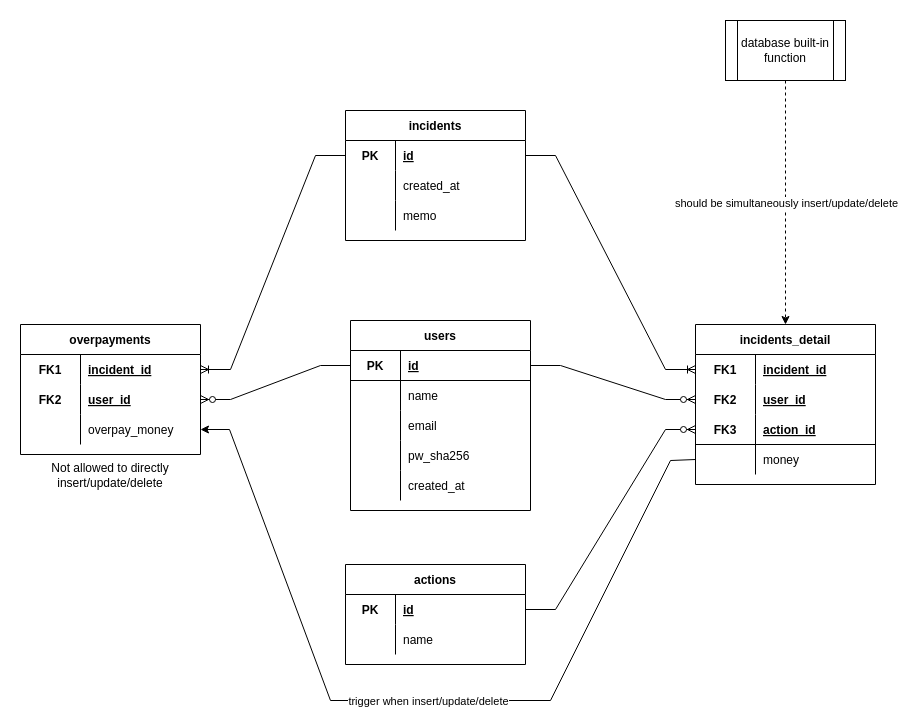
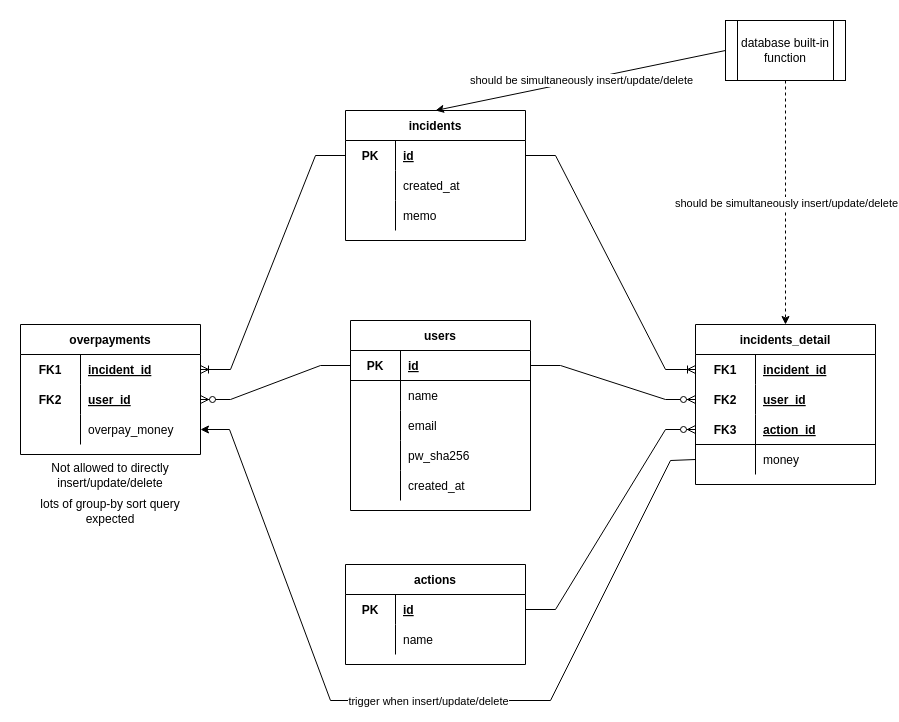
  <mxCell id="0" />
  <mxCell id="1" parent="0" />
  <mxCell id="2" value="users" style="shape=table;startSize=30;container=1;collapsible=1;childLayout=tableLayout;fixedRows=1;rowLines=0;fontStyle=1;align=center;resizeLast=1;" vertex="1" parent="1"><mxGeometry x="350" y="320" width="180" height="190" as="geometry" /></mxCell>
  <mxCell id="3" value="" style="shape=tableRow;horizontal=0;startSize=0;swimlaneHead=0;swimlaneBody=0;fillColor=none;collapsible=0;dropTarget=0;points=[[0,0.5],[1,0.5]];portConstraint=eastwest;top=0;left=0;right=0;bottom=1;" vertex="1" parent="2"><mxGeometry y="30" width="180" height="30" as="geometry" /></mxCell>
  <mxCell id="4" value="PK" style="shape=partialRectangle;connectable=0;fillColor=none;top=0;left=0;bottom=0;right=0;fontStyle=1;overflow=hidden;" vertex="1" parent="3"><mxGeometry width="50" height="30" as="geometry"><mxRectangle width="50" height="30" as="alternateBounds" /></mxGeometry></mxCell>
  <mxCell id="5" value="id" style="shape=partialRectangle;connectable=0;fillColor=none;top=0;left=0;bottom=0;right=0;align=left;spacingLeft=6;fontStyle=5;overflow=hidden;" vertex="1" parent="3"><mxGeometry x="50" width="130" height="30" as="geometry"><mxRectangle width="130" height="30" as="alternateBounds" /></mxGeometry></mxCell>
  <mxCell id="6" value="" style="shape=tableRow;horizontal=0;startSize=0;swimlaneHead=0;swimlaneBody=0;fillColor=none;collapsible=0;dropTarget=0;points=[[0,0.5],[1,0.5]];portConstraint=eastwest;top=0;left=0;right=0;bottom=0;" vertex="1" parent="2"><mxGeometry y="60" width="180" height="30" as="geometry" /></mxCell>
  <mxCell id="7" value="" style="shape=partialRectangle;connectable=0;fillColor=none;top=0;left=0;bottom=0;right=0;editable=1;overflow=hidden;" vertex="1" parent="6"><mxGeometry width="50" height="30" as="geometry"><mxRectangle width="50" height="30" as="alternateBounds" /></mxGeometry></mxCell>
  <mxCell id="8" value="name" style="shape=partialRectangle;connectable=0;fillColor=none;top=0;left=0;bottom=0;right=0;align=left;spacingLeft=6;overflow=hidden;" vertex="1" parent="6"><mxGeometry x="50" width="130" height="30" as="geometry"><mxRectangle width="130" height="30" as="alternateBounds" /></mxGeometry></mxCell>
  <mxCell id="9" value="" style="shape=tableRow;horizontal=0;startSize=0;swimlaneHead=0;swimlaneBody=0;fillColor=none;collapsible=0;dropTarget=0;points=[[0,0.5],[1,0.5]];portConstraint=eastwest;top=0;left=0;right=0;bottom=0;" vertex="1" parent="2"><mxGeometry y="90" width="180" height="30" as="geometry" /></mxCell>
  <mxCell id="10" value="" style="shape=partialRectangle;connectable=0;fillColor=none;top=0;left=0;bottom=0;right=0;editable=1;overflow=hidden;" vertex="1" parent="9"><mxGeometry width="50" height="30" as="geometry"><mxRectangle width="50" height="30" as="alternateBounds" /></mxGeometry></mxCell>
  <mxCell id="11" value="email" style="shape=partialRectangle;connectable=0;fillColor=none;top=0;left=0;bottom=0;right=0;align=left;spacingLeft=6;overflow=hidden;" vertex="1" parent="9"><mxGeometry x="50" width="130" height="30" as="geometry"><mxRectangle width="130" height="30" as="alternateBounds" /></mxGeometry></mxCell>
  <mxCell id="12" value="" style="shape=tableRow;horizontal=0;startSize=0;swimlaneHead=0;swimlaneBody=0;fillColor=none;collapsible=0;dropTarget=0;points=[[0,0.5],[1,0.5]];portConstraint=eastwest;top=0;left=0;right=0;bottom=0;" vertex="1" parent="2"><mxGeometry y="120" width="180" height="30" as="geometry" /></mxCell>
  <mxCell id="13" value="" style="shape=partialRectangle;connectable=0;fillColor=none;top=0;left=0;bottom=0;right=0;editable=1;overflow=hidden;" vertex="1" parent="12"><mxGeometry width="50" height="30" as="geometry"><mxRectangle width="50" height="30" as="alternateBounds" /></mxGeometry></mxCell>
  <mxCell id="14" value="pw_sha256" style="shape=partialRectangle;connectable=0;fillColor=none;top=0;left=0;bottom=0;right=0;align=left;spacingLeft=6;overflow=hidden;" vertex="1" parent="12"><mxGeometry x="50" width="130" height="30" as="geometry"><mxRectangle width="130" height="30" as="alternateBounds" /></mxGeometry></mxCell>
  <mxCell id="15" value="" style="shape=tableRow;horizontal=0;startSize=0;swimlaneHead=0;swimlaneBody=0;fillColor=none;collapsible=0;dropTarget=0;points=[[0,0.5],[1,0.5]];portConstraint=eastwest;top=0;left=0;right=0;bottom=0;" vertex="1" parent="2"><mxGeometry y="150" width="180" height="30" as="geometry" /></mxCell>
  <mxCell id="16" value="" style="shape=partialRectangle;connectable=0;fillColor=none;top=0;left=0;bottom=0;right=0;editable=1;overflow=hidden;" vertex="1" parent="15"><mxGeometry width="50" height="30" as="geometry"><mxRectangle width="50" height="30" as="alternateBounds" /></mxGeometry></mxCell>
  <mxCell id="17" value="created_at" style="shape=partialRectangle;connectable=0;fillColor=none;top=0;left=0;bottom=0;right=0;align=left;spacingLeft=6;overflow=hidden;" vertex="1" parent="15"><mxGeometry x="50" width="130" height="30" as="geometry"><mxRectangle width="130" height="30" as="alternateBounds" /></mxGeometry></mxCell>
  <mxCell id="18" value="incidents_detail" style="shape=table;startSize=30;container=1;collapsible=1;childLayout=tableLayout;fixedRows=1;rowLines=0;fontStyle=1;align=center;resizeLast=1;" vertex="1" parent="1"><mxGeometry x="695" y="324" width="180" height="160" as="geometry" /></mxCell>
  <mxCell id="19" value="" style="shape=tableRow;horizontal=0;startSize=0;swimlaneHead=0;swimlaneBody=0;fillColor=none;collapsible=0;dropTarget=0;points=[[0,0.5],[1,0.5]];portConstraint=eastwest;top=0;left=0;right=0;bottom=0;strokeColor=default;" vertex="1" parent="18"><mxGeometry y="30" width="180" height="30" as="geometry" /></mxCell>
  <mxCell id="20" value="FK1" style="shape=partialRectangle;connectable=0;fillColor=none;top=0;left=0;bottom=0;right=0;editable=1;overflow=hidden;strokeColor=default;fontStyle=1" vertex="1" parent="19"><mxGeometry width="60" height="30" as="geometry"><mxRectangle width="60" height="30" as="alternateBounds" /></mxGeometry></mxCell>
  <mxCell id="21" value="incident_id" style="shape=partialRectangle;connectable=0;fillColor=none;top=0;left=0;bottom=0;right=0;align=left;spacingLeft=6;overflow=hidden;strokeColor=default;fontStyle=5" vertex="1" parent="19"><mxGeometry x="60" width="120" height="30" as="geometry"><mxRectangle width="120" height="30" as="alternateBounds" /></mxGeometry></mxCell>
  <mxCell id="22" value="" style="shape=tableRow;horizontal=0;startSize=0;swimlaneHead=0;swimlaneBody=0;fillColor=none;collapsible=0;dropTarget=0;points=[[0,0.5],[1,0.5]];portConstraint=eastwest;top=0;left=0;right=0;bottom=0;" vertex="1" parent="18"><mxGeometry y="60" width="180" height="30" as="geometry" /></mxCell>
  <mxCell id="23" value="FK2" style="shape=partialRectangle;connectable=0;fillColor=none;top=0;left=0;bottom=0;right=0;fontStyle=1;overflow=hidden;" vertex="1" parent="22"><mxGeometry width="60" height="30" as="geometry"><mxRectangle width="60" height="30" as="alternateBounds" /></mxGeometry></mxCell>
  <mxCell id="24" value="user_id" style="shape=partialRectangle;connectable=0;fillColor=none;top=0;left=0;bottom=0;right=0;align=left;spacingLeft=6;fontStyle=5;overflow=hidden;" vertex="1" parent="22"><mxGeometry x="60" width="120" height="30" as="geometry"><mxRectangle width="120" height="30" as="alternateBounds" /></mxGeometry></mxCell>
  <mxCell id="25" value="" style="shape=tableRow;horizontal=0;startSize=0;swimlaneHead=0;swimlaneBody=0;fillColor=none;collapsible=0;dropTarget=0;points=[[0,0.5],[1,0.5]];portConstraint=eastwest;top=0;left=0;right=0;bottom=1;" vertex="1" parent="18"><mxGeometry y="90" width="180" height="30" as="geometry" /></mxCell>
  <mxCell id="26" value="FK3" style="shape=partialRectangle;connectable=0;fillColor=none;top=0;left=0;bottom=0;right=0;fontStyle=1;overflow=hidden;" vertex="1" parent="25"><mxGeometry width="60" height="30" as="geometry"><mxRectangle width="60" height="30" as="alternateBounds" /></mxGeometry></mxCell>
  <mxCell id="27" value="action_id" style="shape=partialRectangle;connectable=0;fillColor=none;top=0;left=0;bottom=0;right=0;align=left;spacingLeft=6;fontStyle=5;overflow=hidden;" vertex="1" parent="25"><mxGeometry x="60" width="120" height="30" as="geometry"><mxRectangle width="120" height="30" as="alternateBounds" /></mxGeometry></mxCell>
  <mxCell id="28" value="" style="shape=tableRow;horizontal=0;startSize=0;swimlaneHead=0;swimlaneBody=0;fillColor=none;collapsible=0;dropTarget=0;points=[[0,0.5],[1,0.5]];portConstraint=eastwest;top=0;left=0;right=0;bottom=0;" vertex="1" parent="18"><mxGeometry y="120" width="180" height="30" as="geometry" /></mxCell>
  <mxCell id="29" value="" style="shape=partialRectangle;connectable=0;fillColor=none;top=0;left=0;bottom=0;right=0;editable=1;overflow=hidden;" vertex="1" parent="28"><mxGeometry width="60" height="30" as="geometry"><mxRectangle width="60" height="30" as="alternateBounds" /></mxGeometry></mxCell>
  <mxCell id="30" value="money" style="shape=partialRectangle;connectable=0;fillColor=none;top=0;left=0;bottom=0;right=0;align=left;spacingLeft=6;overflow=hidden;" vertex="1" parent="28"><mxGeometry x="60" width="120" height="30" as="geometry"><mxRectangle width="120" height="30" as="alternateBounds" /></mxGeometry></mxCell>
  <mxCell id="31" value="actions" style="shape=table;startSize=30;container=1;collapsible=1;childLayout=tableLayout;fixedRows=1;rowLines=0;fontStyle=1;align=center;resizeLast=1;" vertex="1" parent="1"><mxGeometry x="345" y="564" width="180" height="100" as="geometry" /></mxCell>
  <mxCell id="32" value="" style="shape=tableRow;horizontal=0;startSize=0;swimlaneHead=0;swimlaneBody=0;fillColor=none;collapsible=0;dropTarget=0;points=[[0,0.5],[1,0.5]];portConstraint=eastwest;top=0;left=0;right=0;bottom=0;" vertex="1" parent="31"><mxGeometry y="30" width="180" height="30" as="geometry" /></mxCell>
  <mxCell id="33" value="PK" style="shape=partialRectangle;connectable=0;fillColor=none;top=0;left=0;bottom=0;right=0;fontStyle=1;overflow=hidden;" vertex="1" parent="32"><mxGeometry width="50" height="30" as="geometry"><mxRectangle width="50" height="30" as="alternateBounds" /></mxGeometry></mxCell>
  <mxCell id="34" value="id" style="shape=partialRectangle;connectable=0;fillColor=none;top=0;left=0;bottom=0;right=0;align=left;spacingLeft=6;fontStyle=5;overflow=hidden;" vertex="1" parent="32"><mxGeometry x="50" width="130" height="30" as="geometry"><mxRectangle width="130" height="30" as="alternateBounds" /></mxGeometry></mxCell>
  <mxCell id="35" value="" style="shape=tableRow;horizontal=0;startSize=0;swimlaneHead=0;swimlaneBody=0;fillColor=none;collapsible=0;dropTarget=0;points=[[0,0.5],[1,0.5]];portConstraint=eastwest;top=0;left=0;right=0;bottom=0;" vertex="1" parent="31"><mxGeometry y="60" width="180" height="30" as="geometry" /></mxCell>
  <mxCell id="36" value="" style="shape=partialRectangle;connectable=0;fillColor=none;top=0;left=0;bottom=0;right=0;editable=1;overflow=hidden;" vertex="1" parent="35"><mxGeometry width="50" height="30" as="geometry"><mxRectangle width="50" height="30" as="alternateBounds" /></mxGeometry></mxCell>
  <mxCell id="37" value="name" style="shape=partialRectangle;connectable=0;fillColor=none;top=0;left=0;bottom=0;right=0;align=left;spacingLeft=6;overflow=hidden;" vertex="1" parent="35"><mxGeometry x="50" width="130" height="30" as="geometry"><mxRectangle width="130" height="30" as="alternateBounds" /></mxGeometry></mxCell>
  <mxCell id="38" value="incidents" style="shape=table;startSize=30;container=1;collapsible=1;childLayout=tableLayout;fixedRows=1;rowLines=0;fontStyle=1;align=center;resizeLast=1;" vertex="1" parent="1"><mxGeometry x="345" y="110" width="180" height="130" as="geometry" /></mxCell>
  <mxCell id="39" value="" style="shape=tableRow;horizontal=0;startSize=0;swimlaneHead=0;swimlaneBody=0;fillColor=none;collapsible=0;dropTarget=0;points=[[0,0.5],[1,0.5]];portConstraint=eastwest;top=0;left=0;right=0;bottom=0;" vertex="1" parent="38"><mxGeometry y="30" width="180" height="30" as="geometry" /></mxCell>
  <mxCell id="40" value="PK" style="shape=partialRectangle;connectable=0;fillColor=none;top=0;left=0;bottom=0;right=0;fontStyle=1;overflow=hidden;" vertex="1" parent="39"><mxGeometry width="50" height="30" as="geometry"><mxRectangle width="50" height="30" as="alternateBounds" /></mxGeometry></mxCell>
  <mxCell id="41" value="id" style="shape=partialRectangle;connectable=0;fillColor=none;top=0;left=0;bottom=0;right=0;align=left;spacingLeft=6;fontStyle=5;overflow=hidden;" vertex="1" parent="39"><mxGeometry x="50" width="130" height="30" as="geometry"><mxRectangle width="130" height="30" as="alternateBounds" /></mxGeometry></mxCell>
  <mxCell id="42" value="" style="shape=tableRow;horizontal=0;startSize=0;swimlaneHead=0;swimlaneBody=0;fillColor=none;collapsible=0;dropTarget=0;points=[[0,0.5],[1,0.5]];portConstraint=eastwest;top=0;left=0;right=0;bottom=0;" vertex="1" parent="38"><mxGeometry y="60" width="180" height="30" as="geometry" /></mxCell>
  <mxCell id="43" value="" style="shape=partialRectangle;connectable=0;fillColor=none;top=0;left=0;bottom=0;right=0;editable=1;overflow=hidden;" vertex="1" parent="42"><mxGeometry width="50" height="30" as="geometry"><mxRectangle width="50" height="30" as="alternateBounds" /></mxGeometry></mxCell>
  <mxCell id="44" value="created_at" style="shape=partialRectangle;connectable=0;fillColor=none;top=0;left=0;bottom=0;right=0;align=left;spacingLeft=6;overflow=hidden;" vertex="1" parent="42"><mxGeometry x="50" width="130" height="30" as="geometry"><mxRectangle width="130" height="30" as="alternateBounds" /></mxGeometry></mxCell>
  <mxCell id="45" value="" style="shape=tableRow;horizontal=0;startSize=0;swimlaneHead=0;swimlaneBody=0;fillColor=none;collapsible=0;dropTarget=0;points=[[0,0.5],[1,0.5]];portConstraint=eastwest;top=0;left=0;right=0;bottom=0;" vertex="1" parent="38"><mxGeometry y="90" width="180" height="30" as="geometry" /></mxCell>
  <mxCell id="46" value="" style="shape=partialRectangle;connectable=0;fillColor=none;top=0;left=0;bottom=0;right=0;editable=1;overflow=hidden;" vertex="1" parent="45"><mxGeometry width="50" height="30" as="geometry"><mxRectangle width="50" height="30" as="alternateBounds" /></mxGeometry></mxCell>
  <mxCell id="47" value="memo" style="shape=partialRectangle;connectable=0;fillColor=none;top=0;left=0;bottom=0;right=0;align=left;spacingLeft=6;overflow=hidden;" vertex="1" parent="45"><mxGeometry x="50" width="130" height="30" as="geometry"><mxRectangle width="130" height="30" as="alternateBounds" /></mxGeometry></mxCell>
  <mxCell id="48" value="" style="edgeStyle=entityRelationEdgeStyle;fontSize=12;html=1;endArrow=ERoneToMany;rounded=0;exitX=1;exitY=0.5;exitDx=0;exitDy=0;entryX=0;entryY=0.5;entryDx=0;entryDy=0;" edge="1" parent="1" source="39" target="19"><mxGeometry width="100" height="100" relative="1" as="geometry"><mxPoint x="535" y="599" as="sourcePoint" /><mxPoint x="695" y="599" as="targetPoint" /></mxGeometry></mxCell>
  <mxCell id="49" value="" style="edgeStyle=entityRelationEdgeStyle;fontSize=12;html=1;endArrow=ERzeroToMany;endFill=1;rounded=0;entryX=0;entryY=0.5;entryDx=0;entryDy=0;" edge="1" parent="1" source="3" target="22"><mxGeometry width="100" height="100" relative="1" as="geometry"><mxPoint x="385" y="534" as="sourcePoint" /><mxPoint x="485" y="434" as="targetPoint" /></mxGeometry></mxCell>
  <mxCell id="50" value="" style="edgeStyle=entityRelationEdgeStyle;fontSize=12;html=1;endArrow=ERzeroToMany;endFill=1;rounded=0;entryX=0;entryY=0.5;entryDx=0;entryDy=0;exitX=1;exitY=0.5;exitDx=0;exitDy=0;" edge="1" parent="1" source="32" target="25"><mxGeometry width="100" height="100" relative="1" as="geometry"><mxPoint x="535" y="409" as="sourcePoint" /><mxPoint x="695" y="569" as="targetPoint" /></mxGeometry></mxCell>
  <mxCell id="51" value="overpayments" style="shape=table;startSize=30;container=1;collapsible=1;childLayout=tableLayout;fixedRows=1;rowLines=0;fontStyle=1;align=center;resizeLast=1;" vertex="1" parent="1"><mxGeometry x="20" y="324" width="180" height="130" as="geometry" /></mxCell>
  <mxCell id="52" value="" style="shape=tableRow;horizontal=0;startSize=0;swimlaneHead=0;swimlaneBody=0;fillColor=none;collapsible=0;dropTarget=0;points=[[0,0.5],[1,0.5]];portConstraint=eastwest;top=0;left=0;right=0;bottom=0;strokeColor=default;" vertex="1" parent="51"><mxGeometry y="30" width="180" height="30" as="geometry" /></mxCell>
  <mxCell id="53" value="FK1" style="shape=partialRectangle;connectable=0;fillColor=none;top=0;left=0;bottom=0;right=0;editable=1;overflow=hidden;strokeColor=default;fontStyle=1" vertex="1" parent="52"><mxGeometry width="60" height="30" as="geometry"><mxRectangle width="60" height="30" as="alternateBounds" /></mxGeometry></mxCell>
  <mxCell id="54" value="incident_id" style="shape=partialRectangle;connectable=0;fillColor=none;top=0;left=0;bottom=0;right=0;align=left;spacingLeft=6;overflow=hidden;strokeColor=default;fontStyle=5" vertex="1" parent="52"><mxGeometry x="60" width="120" height="30" as="geometry"><mxRectangle width="120" height="30" as="alternateBounds" /></mxGeometry></mxCell>
  <mxCell id="55" value="" style="shape=tableRow;horizontal=0;startSize=0;swimlaneHead=0;swimlaneBody=0;fillColor=none;collapsible=0;dropTarget=0;points=[[0,0.5],[1,0.5]];portConstraint=eastwest;top=0;left=0;right=0;bottom=0;" vertex="1" parent="51"><mxGeometry y="60" width="180" height="30" as="geometry" /></mxCell>
  <mxCell id="56" value="FK2" style="shape=partialRectangle;connectable=0;fillColor=none;top=0;left=0;bottom=0;right=0;fontStyle=1;overflow=hidden;" vertex="1" parent="55"><mxGeometry width="60" height="30" as="geometry"><mxRectangle width="60" height="30" as="alternateBounds" /></mxGeometry></mxCell>
  <mxCell id="57" value="user_id" style="shape=partialRectangle;connectable=0;fillColor=none;top=0;left=0;bottom=0;right=0;align=left;spacingLeft=6;fontStyle=5;overflow=hidden;" vertex="1" parent="55"><mxGeometry x="60" width="120" height="30" as="geometry"><mxRectangle width="120" height="30" as="alternateBounds" /></mxGeometry></mxCell>
  <mxCell id="58" value="" style="shape=tableRow;horizontal=0;startSize=0;swimlaneHead=0;swimlaneBody=0;fillColor=none;collapsible=0;dropTarget=0;points=[[0,0.5],[1,0.5]];portConstraint=eastwest;top=0;left=0;right=0;bottom=0;" vertex="1" parent="51"><mxGeometry y="90" width="180" height="30" as="geometry" /></mxCell>
  <mxCell id="59" value="" style="shape=partialRectangle;connectable=0;fillColor=none;top=0;left=0;bottom=0;right=0;editable=1;overflow=hidden;" vertex="1" parent="58"><mxGeometry width="60" height="30" as="geometry"><mxRectangle width="60" height="30" as="alternateBounds" /></mxGeometry></mxCell>
  <mxCell id="60" value="overpay_money" style="shape=partialRectangle;connectable=0;fillColor=none;top=0;left=0;bottom=0;right=0;align=left;spacingLeft=6;overflow=hidden;" vertex="1" parent="58"><mxGeometry x="60" width="120" height="30" as="geometry"><mxRectangle width="120" height="30" as="alternateBounds" /></mxGeometry></mxCell>
  <mxCell id="61" value="" style="edgeStyle=entityRelationEdgeStyle;fontSize=12;html=1;endArrow=ERoneToMany;rounded=0;exitX=0;exitY=0.5;exitDx=0;exitDy=0;entryX=1;entryY=0.5;entryDx=0;entryDy=0;" edge="1" parent="1" source="39" target="52"><mxGeometry width="100" height="100" relative="1" as="geometry"><mxPoint x="535" y="259" as="sourcePoint" /><mxPoint x="705" y="379" as="targetPoint" /></mxGeometry></mxCell>
  <mxCell id="62" value="" style="edgeStyle=entityRelationEdgeStyle;fontSize=12;html=1;endArrow=ERzeroToMany;endFill=1;rounded=0;exitX=0;exitY=0.5;exitDx=0;exitDy=0;" edge="1" parent="1" source="3" target="55"><mxGeometry width="100" height="100" relative="1" as="geometry"><mxPoint x="535" y="409" as="sourcePoint" /><mxPoint x="705" y="409" as="targetPoint" /></mxGeometry></mxCell>
  <mxCell id="63" value="" style="endArrow=classic;html=1;rounded=0;entryX=1;entryY=0.5;entryDx=0;entryDy=0;exitX=0;exitY=0.5;exitDx=0;exitDy=0;" edge="1" parent="1" source="28" target="58"><mxGeometry relative="1" as="geometry"><mxPoint x="680" y="450" as="sourcePoint" /><mxPoint x="386" y="429" as="targetPoint" /><Array as="points"><mxPoint x="670" y="460" /><mxPoint x="550" y="700" /><mxPoint x="330" y="700" /><mxPoint x="229" y="429" /></Array></mxGeometry></mxCell>
  <mxCell id="64" value="trigger when insert/update/delete" style="edgeLabel;resizable=0;html=1;align=center;verticalAlign=middle;strokeColor=default;" connectable="0" vertex="1" parent="63"><mxGeometry relative="1" as="geometry" /></mxCell>
  <mxCell id="65" value="Not allowed to directly insert/update/delete" style="text;html=1;strokeColor=none;fillColor=none;align=center;verticalAlign=middle;whiteSpace=wrap;rounded=0;" vertex="1" parent="1"><mxGeometry x="35" y="460" width="150" height="30" as="geometry" /></mxCell>
  <mxCell id="66" value="" style="endArrow=classic;html=1;rounded=0;entryX=0.5;entryY=0;entryDx=0;entryDy=0;exitX=0.5;exitY=1;exitDx=0;exitDy=0;dashed=1;" edge="1" parent="1" source="70" target="18"><mxGeometry relative="1" as="geometry"><mxPoint x="770" y="70" as="sourcePoint" /><mxPoint x="360" y="410" as="targetPoint" /></mxGeometry></mxCell>
  <mxCell id="67" value="should be simultaneously insert/update/delete" style="edgeLabel;resizable=0;html=1;align=center;verticalAlign=middle;strokeColor=default;" connectable="0" vertex="1" parent="66"><mxGeometry relative="1" as="geometry" /></mxCell>
+ <mxCell id="68" value="" style="endArrow=classic;html=1;rounded=0;entryX=0.5;entryY=0;entryDx=0;entryDy=0;exitX=0;exitY=0.5;exitDx=0;exitDy=0;" edge="1" parent="1" source="70" target="38"><mxGeometry relative="1" as="geometry"><mxPoint x="760" y="60" as="sourcePoint" /><mxPoint x="795" y="334" as="targetPoint" /></mxGeometry></mxCell>
+ <mxCell id="69" value="should be simultaneously insert/update/delete" style="edgeLabel;resizable=0;html=1;align=center;verticalAlign=middle;strokeColor=default;" connectable="0" vertex="1" parent="68"><mxGeometry relative="1" as="geometry" /></mxCell>
  <mxCell id="70" value="database built-in function" style="shape=process;whiteSpace=wrap;html=1;backgroundOutline=1;strokeColor=default;" vertex="1" parent="1"><mxGeometry x="725" y="20" width="120" height="60" as="geometry" /></mxCell>
+ <mxCell id="71" value="lots of group-by sort query expected" style="text;html=1;strokeColor=none;fillColor=none;align=center;verticalAlign=middle;whiteSpace=wrap;rounded=0;" vertex="1" parent="1"><mxGeometry x="35" y="496" width="150" height="30" as="geometry" /></mxCell>
